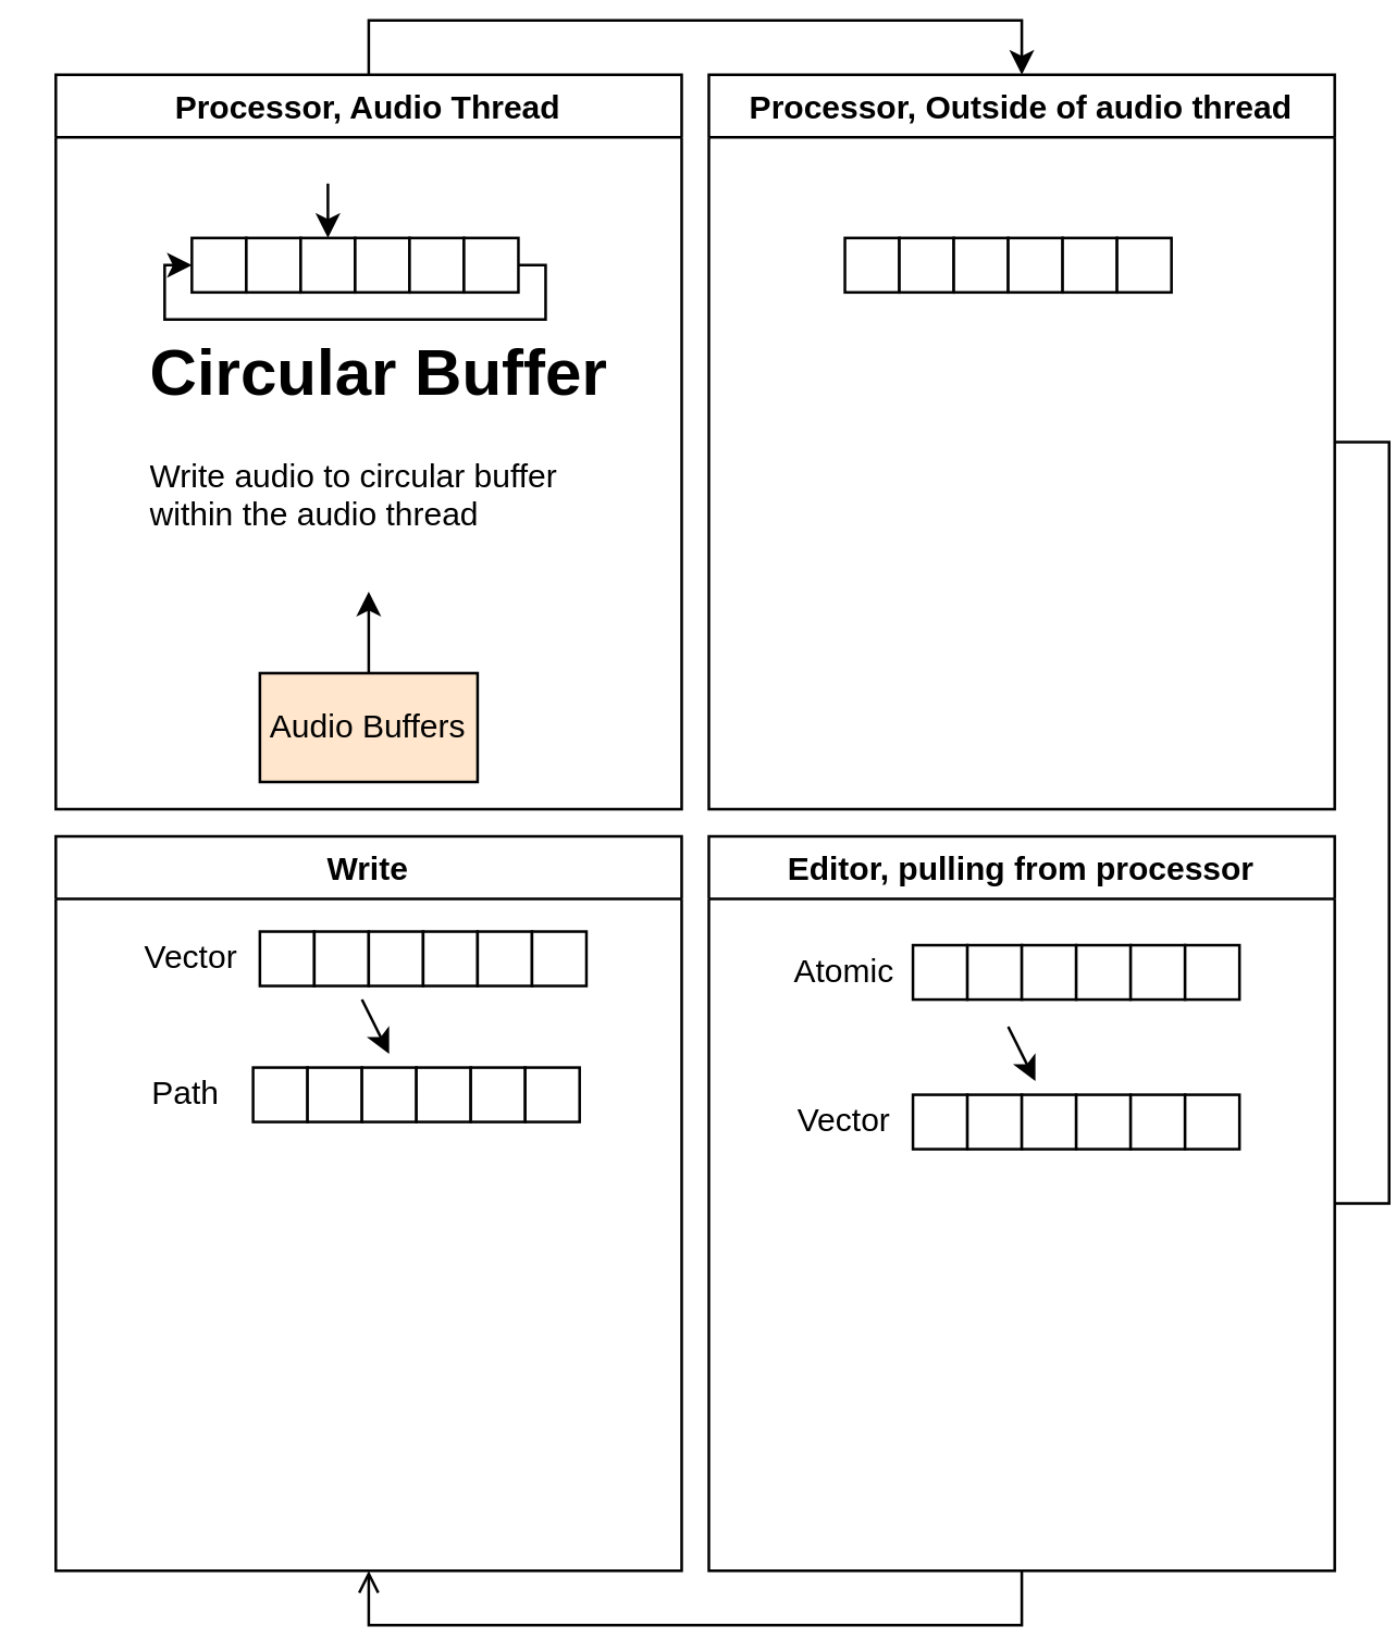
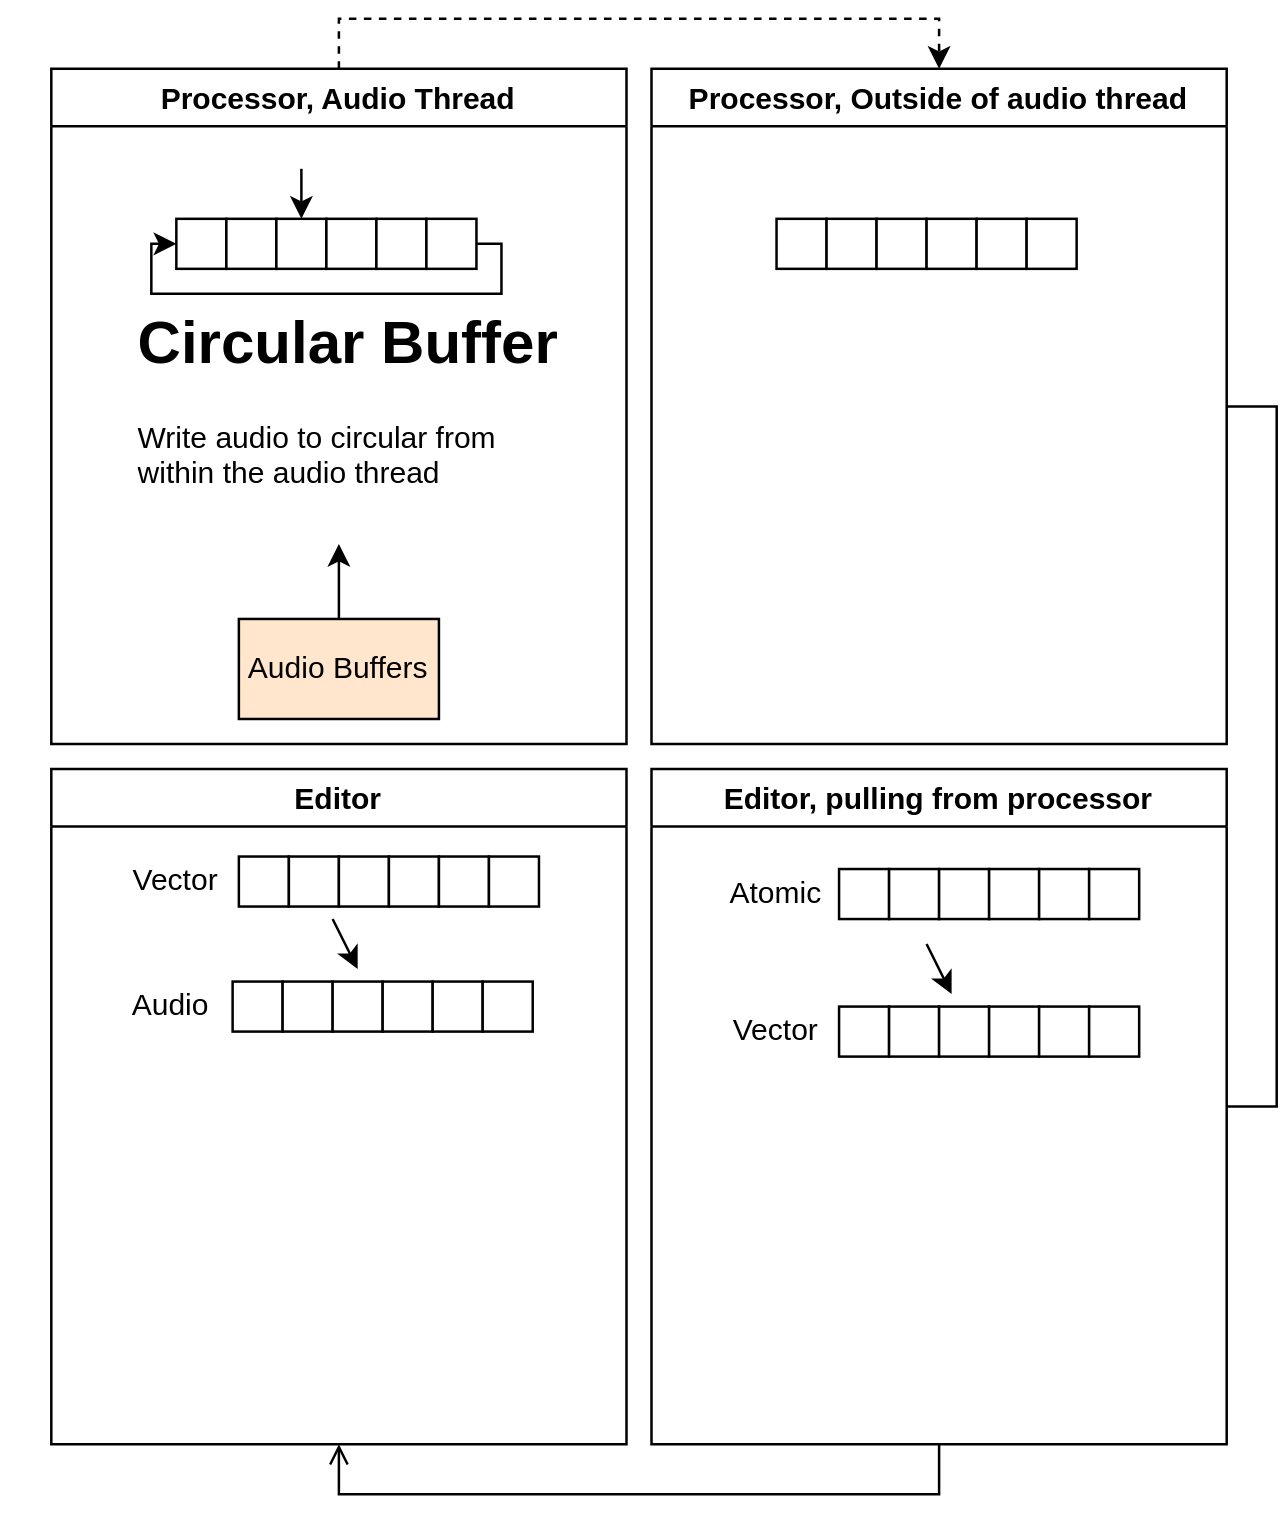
  <mxCell id="0" />
  <mxCell id="1" parent="0" />
  <mxCell id="2" style="edgeStyle=orthogonalEdgeStyle;rounded=0;orthogonalLoop=1;jettySize=auto;html=1;exitX=1;exitY=0.5;exitDx=0;exitDy=0;entryX=1;entryY=0.5;entryDx=0;entryDy=0;endArrow=none;" edge="1" parent="1" source="3" target="24"><mxGeometry relative="1" as="geometry" /></mxCell>
  <mxCell id="3" value="Processor, Outside of audio thread" style="swimlane;fillStyle=auto;fillColor=none;" vertex="1" parent="1"><mxGeometry x="260" y="20" width="230" height="270" as="geometry" /></mxCell>
  <mxCell id="4" value="" style="rounded=0;whiteSpace=wrap;html=1;" vertex="1" parent="1"><mxGeometry x="70" y="80" width="20" height="20" as="geometry" /></mxCell>
  <mxCell id="5" value="" style="rounded=0;whiteSpace=wrap;html=1;" vertex="1" parent="1"><mxGeometry x="90" y="80" width="20" height="20" as="geometry" /></mxCell>
  <mxCell id="6" value="" style="rounded=0;whiteSpace=wrap;html=1;" vertex="1" parent="1"><mxGeometry x="110" y="80" width="20" height="20" as="geometry" /></mxCell>
  <mxCell id="7" value="" style="rounded=0;whiteSpace=wrap;html=1;" vertex="1" parent="1"><mxGeometry x="130" y="80" width="20" height="20" as="geometry" /></mxCell>
  <mxCell id="8" value="" style="rounded=0;whiteSpace=wrap;html=1;" vertex="1" parent="1"><mxGeometry x="150" y="80" width="20" height="20" as="geometry" /></mxCell>
  <mxCell id="9" value="" style="rounded=0;whiteSpace=wrap;html=1;" vertex="1" parent="1"><mxGeometry x="170" y="80" width="20" height="20" as="geometry" /></mxCell>
  <mxCell id="10" value="" style="endArrow=classic;html=1;rounded=0;exitX=1;exitY=0.5;exitDx=0;exitDy=0;entryX=0;entryY=0.5;entryDx=0;entryDy=0;" edge="1" parent="1" source="9" target="4"><mxGeometry width="50" height="50" relative="1" as="geometry"><mxPoint x="160" y="140" as="sourcePoint" /><mxPoint x="210" y="90" as="targetPoint" /><Array as="points"><mxPoint x="200" y="90" /><mxPoint x="200" y="110" /><mxPoint x="130" y="110" /><mxPoint x="60" y="110" /><mxPoint x="60" y="90" /></Array></mxGeometry></mxCell>
  <mxCell id="11" value="" style="endArrow=classic;html=1;rounded=0;entryX=0.5;entryY=0;entryDx=0;entryDy=0;" edge="1" parent="1" target="6"><mxGeometry width="50" height="50" relative="1" as="geometry"><mxPoint x="120" y="60" as="sourcePoint" /><mxPoint x="160" y="50" as="targetPoint" /></mxGeometry></mxCell>
- <mxCell id="12" value="&lt;h1&gt;Circular Buffer&lt;/h1&gt;&lt;div&gt;Write audio to circular buffer within the audio thread&lt;/div&gt;" style="text;html=1;strokeColor=none;fillColor=none;spacing=5;spacingTop=-20;whiteSpace=wrap;overflow=hidden;rounded=0;" vertex="1" parent="1"><mxGeometry x="50" y="110" width="180" height="90" as="geometry" /></mxCell>
+ <mxCell id="12" value="&lt;h1&gt;Circular Buffer&lt;/h1&gt;&lt;div&gt;Write audio to circular from within the audio thread&lt;/div&gt;" style="text;html=1;strokeColor=none;fillColor=none;spacing=5;spacingTop=-20;whiteSpace=wrap;overflow=hidden;rounded=0;" vertex="1" parent="1"><mxGeometry x="50" y="110" width="180" height="90" as="geometry" /></mxCell>
  <mxCell id="13" value="" style="rounded=0;whiteSpace=wrap;html=1;" vertex="1" parent="1"><mxGeometry x="310" y="80" width="20" height="20" as="geometry" /></mxCell>
  <mxCell id="14" value="" style="rounded=0;whiteSpace=wrap;html=1;" vertex="1" parent="1"><mxGeometry x="330" y="80" width="20" height="20" as="geometry" /></mxCell>
  <mxCell id="15" value="" style="rounded=0;whiteSpace=wrap;html=1;" vertex="1" parent="1"><mxGeometry x="350" y="80" width="20" height="20" as="geometry" /></mxCell>
  <mxCell id="16" value="" style="rounded=0;whiteSpace=wrap;html=1;" vertex="1" parent="1"><mxGeometry x="370" y="80" width="20" height="20" as="geometry" /></mxCell>
  <mxCell id="17" value="" style="rounded=0;whiteSpace=wrap;html=1;" vertex="1" parent="1"><mxGeometry x="390" y="80" width="20" height="20" as="geometry" /></mxCell>
  <mxCell id="18" value="" style="rounded=0;whiteSpace=wrap;html=1;" vertex="1" parent="1"><mxGeometry x="410" y="80" width="20" height="20" as="geometry" /></mxCell>
  <mxCell id="19" value="" style="edgeStyle=orthogonalEdgeStyle;rounded=0;orthogonalLoop=1;jettySize=auto;html=1;entryX=0.5;entryY=1;entryDx=0;entryDy=0;" edge="1" parent="1" source="20"><mxGeometry relative="1" as="geometry"><mxPoint x="135" y="210" as="targetPoint" /></mxGeometry></mxCell>
  <mxCell id="20" value="Audio Buffers" style="rounded=0;whiteSpace=wrap;html=1;fillStyle=auto;fillColor=#ffe6cc;" vertex="1" parent="1"><mxGeometry x="95" y="240" width="80" height="40" as="geometry" /></mxCell>
- <mxCell id="21" style="edgeStyle=orthogonalEdgeStyle;rounded=0;orthogonalLoop=1;jettySize=auto;html=1;exitX=0.5;exitY=0;exitDx=0;exitDy=0;entryX=0.5;entryY=0;entryDx=0;entryDy=0;" edge="1" parent="1" source="22" target="3"><mxGeometry relative="1" as="geometry" /></mxCell>
+ <mxCell id="21" style="edgeStyle=orthogonalEdgeStyle;rounded=0;orthogonalLoop=1;jettySize=auto;html=1;exitX=0.5;exitY=0;exitDx=0;exitDy=0;entryX=0.5;entryY=0;entryDx=0;entryDy=0;dashed=1;" edge="1" parent="1" source="22" target="3"><mxGeometry relative="1" as="geometry" /></mxCell>
  <mxCell id="22" value="Processor, Audio Thread" style="swimlane;fillStyle=auto;fillColor=none;" vertex="1" parent="1"><mxGeometry x="20" y="20" width="230" height="270" as="geometry" /></mxCell>
  <mxCell id="23" style="edgeStyle=orthogonalEdgeStyle;rounded=0;orthogonalLoop=1;jettySize=auto;html=1;exitX=0.5;exitY=1;exitDx=0;exitDy=0;entryX=0.5;entryY=1;entryDx=0;entryDy=0;endArrow=open;" edge="1" parent="1" source="24" target="40"><mxGeometry relative="1" as="geometry" /></mxCell>
  <mxCell id="24" value="Editor, pulling from processor" style="swimlane;fillStyle=auto;fillColor=none;" vertex="1" parent="1"><mxGeometry x="260" y="300" width="230" height="270" as="geometry" /></mxCell>
  <mxCell id="25" value="" style="rounded=0;whiteSpace=wrap;html=1;" vertex="1" parent="24"><mxGeometry x="75" y="40" width="20" height="20" as="geometry" /></mxCell>
  <mxCell id="26" value="" style="rounded=0;whiteSpace=wrap;html=1;" vertex="1" parent="24"><mxGeometry x="95" y="40" width="20" height="20" as="geometry" /></mxCell>
  <mxCell id="27" value="" style="rounded=0;whiteSpace=wrap;html=1;" vertex="1" parent="24"><mxGeometry x="115" y="40" width="20" height="20" as="geometry" /></mxCell>
  <mxCell id="28" value="" style="rounded=0;whiteSpace=wrap;html=1;" vertex="1" parent="24"><mxGeometry x="135" y="40" width="20" height="20" as="geometry" /></mxCell>
  <mxCell id="29" value="" style="rounded=0;whiteSpace=wrap;html=1;" vertex="1" parent="24"><mxGeometry x="155" y="40" width="20" height="20" as="geometry" /></mxCell>
  <mxCell id="30" value="" style="rounded=0;whiteSpace=wrap;html=1;" vertex="1" parent="24"><mxGeometry x="175" y="40" width="20" height="20" as="geometry" /></mxCell>
  <mxCell id="31" value="Atomic" style="text;html=1;strokeColor=none;fillColor=none;align=center;verticalAlign=middle;whiteSpace=wrap;rounded=0;fillStyle=auto;" vertex="1" parent="24"><mxGeometry x="20" y="35" width="60" height="30" as="geometry" /></mxCell>
  <mxCell id="32" value="" style="rounded=0;whiteSpace=wrap;html=1;" vertex="1" parent="24"><mxGeometry x="75" y="95" width="20" height="20" as="geometry" /></mxCell>
  <mxCell id="33" value="" style="rounded=0;whiteSpace=wrap;html=1;" vertex="1" parent="24"><mxGeometry x="95" y="95" width="20" height="20" as="geometry" /></mxCell>
  <mxCell id="34" value="" style="rounded=0;whiteSpace=wrap;html=1;" vertex="1" parent="24"><mxGeometry x="115" y="95" width="20" height="20" as="geometry" /></mxCell>
  <mxCell id="35" value="" style="rounded=0;whiteSpace=wrap;html=1;" vertex="1" parent="24"><mxGeometry x="135" y="95" width="20" height="20" as="geometry" /></mxCell>
  <mxCell id="36" value="" style="rounded=0;whiteSpace=wrap;html=1;" vertex="1" parent="24"><mxGeometry x="155" y="95" width="20" height="20" as="geometry" /></mxCell>
  <mxCell id="37" value="" style="rounded=0;whiteSpace=wrap;html=1;" vertex="1" parent="24"><mxGeometry x="175" y="95" width="20" height="20" as="geometry" /></mxCell>
  <mxCell id="38" value="Vector" style="text;html=1;strokeColor=none;fillColor=none;align=center;verticalAlign=middle;whiteSpace=wrap;rounded=0;fillStyle=auto;" vertex="1" parent="24"><mxGeometry x="20" y="90" width="60" height="30" as="geometry" /></mxCell>
  <mxCell id="39" value="" style="endArrow=classic;html=1;rounded=0;" edge="1" parent="1"><mxGeometry width="50" height="50" relative="1" as="geometry"><mxPoint x="370" y="370" as="sourcePoint" /><mxPoint x="380" y="390" as="targetPoint" /></mxGeometry></mxCell>
- <mxCell id="40" value="Write" style="swimlane;fillStyle=auto;fillColor=none;" vertex="1" parent="1"><mxGeometry x="20" y="300" width="230" height="270" as="geometry" /></mxCell>
+ <mxCell id="40" value="Editor" style="swimlane;fillStyle=auto;fillColor=none;" vertex="1" parent="1"><mxGeometry x="20" y="300" width="230" height="270" as="geometry" /></mxCell>
  <mxCell id="41" value="" style="rounded=0;whiteSpace=wrap;html=1;" vertex="1" parent="40"><mxGeometry x="75" y="35" width="20" height="20" as="geometry" /></mxCell>
  <mxCell id="42" value="" style="rounded=0;whiteSpace=wrap;html=1;" vertex="1" parent="40"><mxGeometry x="95" y="35" width="20" height="20" as="geometry" /></mxCell>
  <mxCell id="43" value="" style="rounded=0;whiteSpace=wrap;html=1;" vertex="1" parent="40"><mxGeometry x="115" y="35" width="20" height="20" as="geometry" /></mxCell>
  <mxCell id="44" value="" style="rounded=0;whiteSpace=wrap;html=1;" vertex="1" parent="40"><mxGeometry x="135" y="35" width="20" height="20" as="geometry" /></mxCell>
  <mxCell id="45" value="" style="rounded=0;whiteSpace=wrap;html=1;" vertex="1" parent="40"><mxGeometry x="155" y="35" width="20" height="20" as="geometry" /></mxCell>
  <mxCell id="46" value="" style="rounded=0;whiteSpace=wrap;html=1;" vertex="1" parent="40"><mxGeometry x="175" y="35" width="20" height="20" as="geometry" /></mxCell>
  <mxCell id="47" value="Vector" style="text;html=1;strokeColor=none;fillColor=none;align=center;verticalAlign=middle;whiteSpace=wrap;rounded=0;fillStyle=auto;" vertex="1" parent="40"><mxGeometry x="20" y="30" width="60" height="30" as="geometry" /></mxCell>
  <mxCell id="48" value="" style="rounded=0;whiteSpace=wrap;html=1;" vertex="1" parent="40"><mxGeometry x="72.5" y="85" width="20" height="20" as="geometry" /></mxCell>
  <mxCell id="49" value="" style="rounded=0;whiteSpace=wrap;html=1;" vertex="1" parent="40"><mxGeometry x="92.5" y="85" width="20" height="20" as="geometry" /></mxCell>
  <mxCell id="50" value="" style="rounded=0;whiteSpace=wrap;html=1;" vertex="1" parent="40"><mxGeometry x="112.5" y="85" width="20" height="20" as="geometry" /></mxCell>
  <mxCell id="51" value="" style="rounded=0;whiteSpace=wrap;html=1;" vertex="1" parent="40"><mxGeometry x="132.5" y="85" width="20" height="20" as="geometry" /></mxCell>
  <mxCell id="52" value="" style="rounded=0;whiteSpace=wrap;html=1;" vertex="1" parent="40"><mxGeometry x="152.5" y="85" width="20" height="20" as="geometry" /></mxCell>
  <mxCell id="53" value="" style="rounded=0;whiteSpace=wrap;html=1;" vertex="1" parent="40"><mxGeometry x="172.5" y="85" width="20" height="20" as="geometry" /></mxCell>
- <mxCell id="54" value="Path" style="text;html=1;strokeColor=none;fillColor=none;align=center;verticalAlign=middle;whiteSpace=wrap;rounded=0;fillStyle=auto;" vertex="1" parent="40"><mxGeometry x="17.5" y="80" width="60" height="30" as="geometry" /></mxCell>
+ <mxCell id="54" value="Audio" style="text;html=1;strokeColor=none;fillColor=none;align=center;verticalAlign=middle;whiteSpace=wrap;rounded=0;fillStyle=auto;" vertex="1" parent="40"><mxGeometry x="17.5" y="80" width="60" height="30" as="geometry" /></mxCell>
  <mxCell id="55" value="" style="endArrow=classic;html=1;rounded=0;" edge="1" parent="40"><mxGeometry width="50" height="50" relative="1" as="geometry"><mxPoint x="112.5" y="60" as="sourcePoint" /><mxPoint x="122.5" y="80" as="targetPoint" /></mxGeometry></mxCell>
